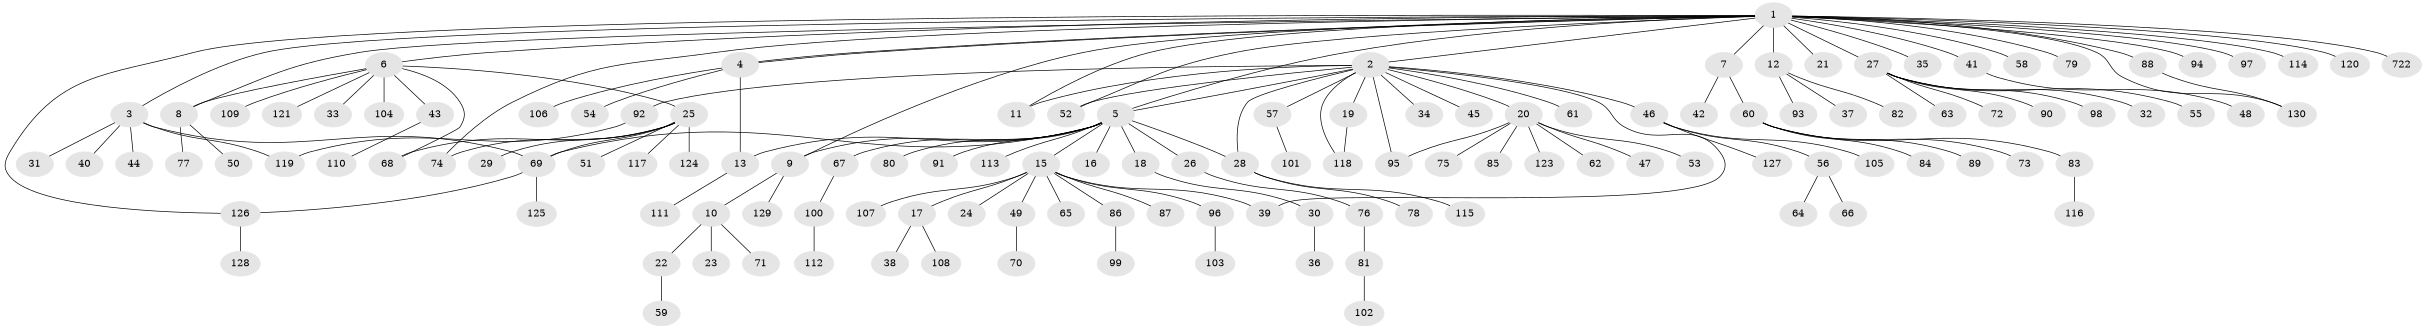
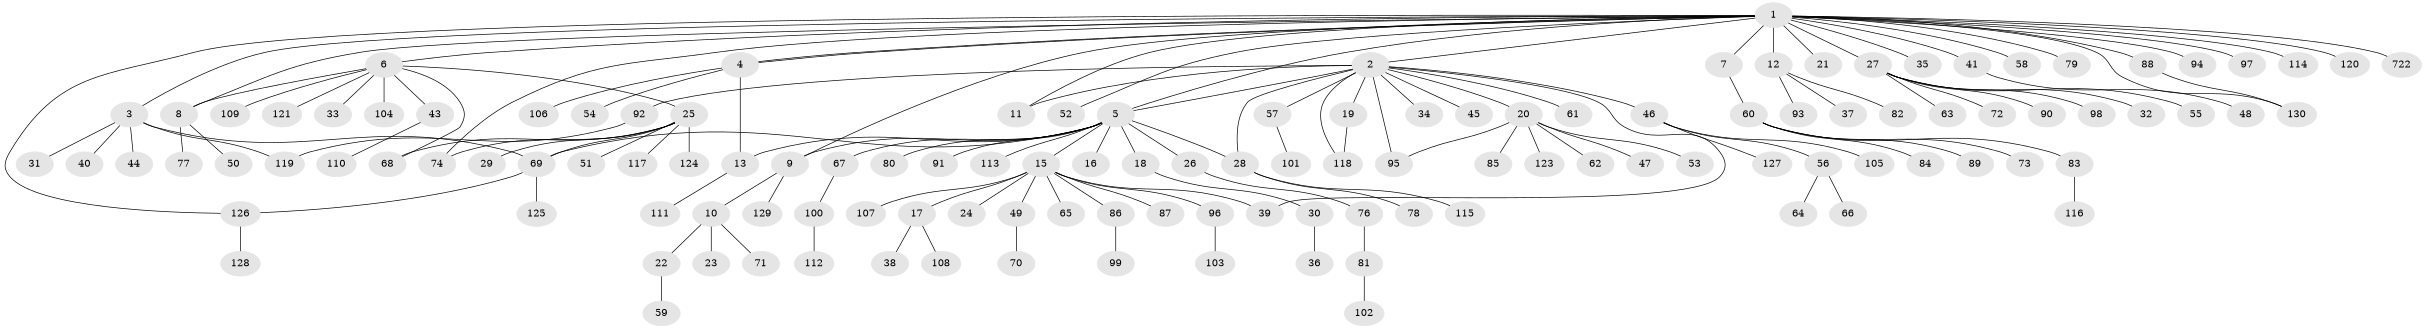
  graph {
    node [color=gray90 style=filled]
    1
    2
    3
    4
    5
    6
    7
    8
    9
    11
    12
    21
    27
    35
    41
    52
    58
    74
    79
    88
    94
    97
    114
    120
    n25 [label=722]
    126
    130
    19
    20
    28
    34
    39
    45
    46
    57
    61
    92
    95
    118
    31
    40
    44
    69
    119
    13
    54
    106
    15
    16
    18
    26
    67
    80
    91
    113
    25
    33
    43
    68
    104
    109
    121
-   42
    60
    50
    77
    10
    129
    37
    82
    93
    32
    55
    63
    72
    90
    98
    48
    128
    62
    47
    53
-   75
    85
    123
    78
    115
    56
    105
    127
    101
    125
    111
    17
    24
    49
    65
    86
    87
    96
    107
    30
    76
    100
    29
    51
    117
    124
    110
    73
    83
    84
    89
    22
    23
    71
    59
    38
    108
    70
    99
    103
    36
    81
    64
    66
    116
    112
    102
    1 -- 2
    1 -- 3
    1 -- 4
    1 -- 4
    1 -- 5
    1 -- 6
    1 -- 7
    1 -- 8
    1 -- 9
    1 -- 11
    1 -- 12
    1 -- 21
    1 -- 27
    1 -- 35
    1 -- 41
    1 -- 52
    1 -- 58
    1 -- 74
    1 -- 79
    1 -- 88
    1 -- 94
    1 -- 97
    1 -- 114
    1 -- 120
    1 -- n25
    1 -- 126
    1 -- 130
    2 -- 5
    2 -- 11
-   2 -- 52
    2 -- 19
    2 -- 20
    2 -- 28
    2 -- 34
    2 -- 39
    2 -- 45
    2 -- 46
    2 -- 57
    2 -- 61
    2 -- 92
    2 -- 95
    2 -- 118
    3 -- 31
    3 -- 40
    3 -- 44
    3 -- 69
    3 -- 119
    4 -- 13
    4 -- 54
    4 -- 106
    5 -- 9
    5 -- 28
    5 -- 69
    5 -- 13
    5 -- 15
    5 -- 16
    5 -- 18
    5 -- 26
    5 -- 67
    5 -- 80
    5 -- 91
    5 -- 113
    6 -- 8
    6 -- 25
    6 -- 33
    6 -- 43
    6 -- 68
    6 -- 104
    6 -- 109
    6 -- 121
-   7 -- 42
    7 -- 60
    8 -- 50
    8 -- 77
    9 -- 10
    9 -- 129
    12 -- 37
    12 -- 82
    12 -- 93
    27 -- 32
    27 -- 55
    27 -- 63
    27 -- 72
    27 -- 90
    27 -- 98
    41 -- 48
    88 -- 130
    126 -- 128
    19 -- 118
    20 -- 95
    20 -- 62
    20 -- 47
    20 -- 53
-   20 -- 75
    20 -- 85
    20 -- 123
    28 -- 78
    28 -- 115
    46 -- 56
    46 -- 105
    46 -- 127
    57 -- 101
    92 -- 119
    69 -- 126
    69 -- 125
    13 -- 111
    15 -- 39
    15 -- 17
    15 -- 24
    15 -- 49
    15 -- 65
    15 -- 86
    15 -- 87
    15 -- 96
    15 -- 107
    18 -- 30
    26 -- 76
    67 -- 100
    25 -- 74
    25 -- 69
    25 -- 68
    25 -- 29
    25 -- 51
    25 -- 117
    25 -- 124
    43 -- 110
    60 -- 73
    60 -- 83
    60 -- 84
    60 -- 89
    10 -- 22
    10 -- 23
    10 -- 71
    56 -- 64
    56 -- 66
    17 -- 38
    17 -- 108
    49 -- 70
    86 -- 99
    96 -- 103
    30 -- 36
    76 -- 81
    100 -- 112
    83 -- 116
    22 -- 59
    81 -- 102
  }
